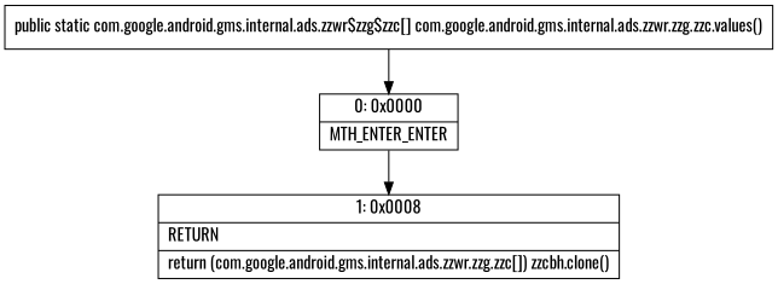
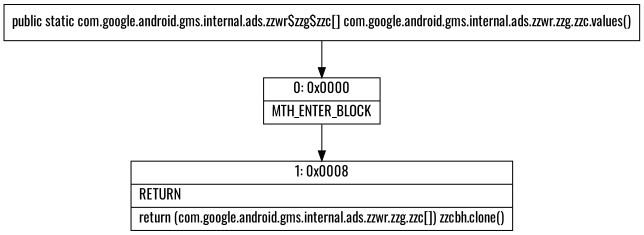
  digraph {
    fontname=Oswald
    node [shape=record fontname=Oswald]
    edge [fontname=Oswald]
-   n1 [label="{0\:\ 0x0000|MTH_ENTER_ENTER\l}"]
+   n1 [label="{0\:\ 0x0000|MTH_ENTER_BLOCK\l}"]
    n2 [label="{1\:\ 0x0008|RETURN\l|return (com.google.android.gms.internal.ads.zzwr.zzg.zzc[]) zzcbh.clone()\l}"]
    n3 [label="{public static com.google.android.gms.internal.ads.zzwr$zzg$zzc[] com.google.android.gms.internal.ads.zzwr.zzg.zzc.values() }"]
    n1 -> n2
    n3 -> n1
  }
